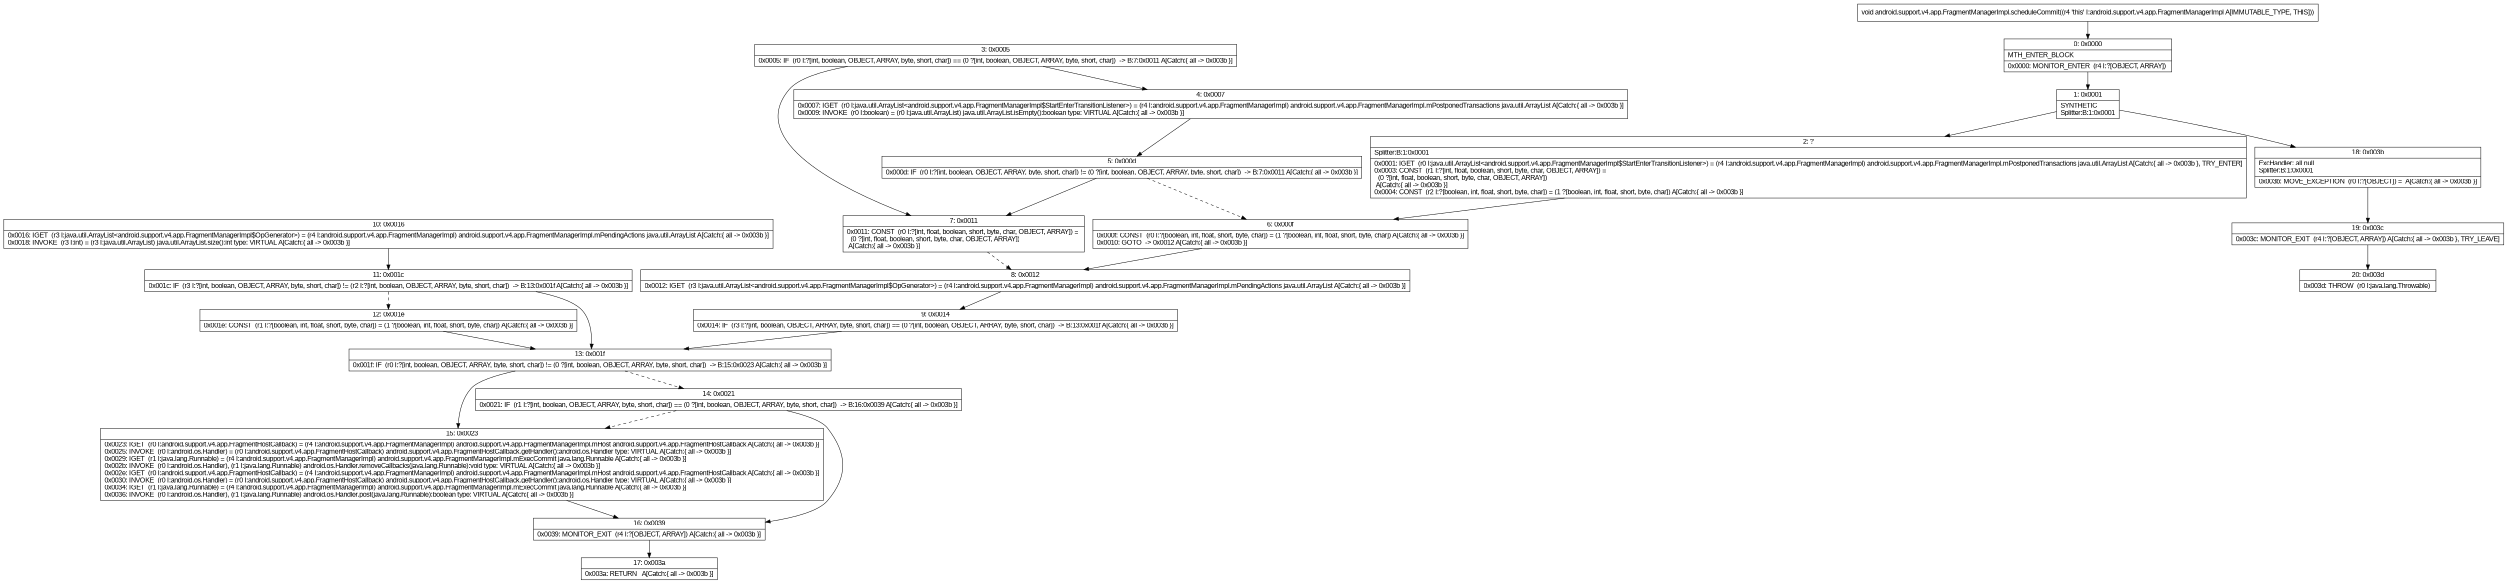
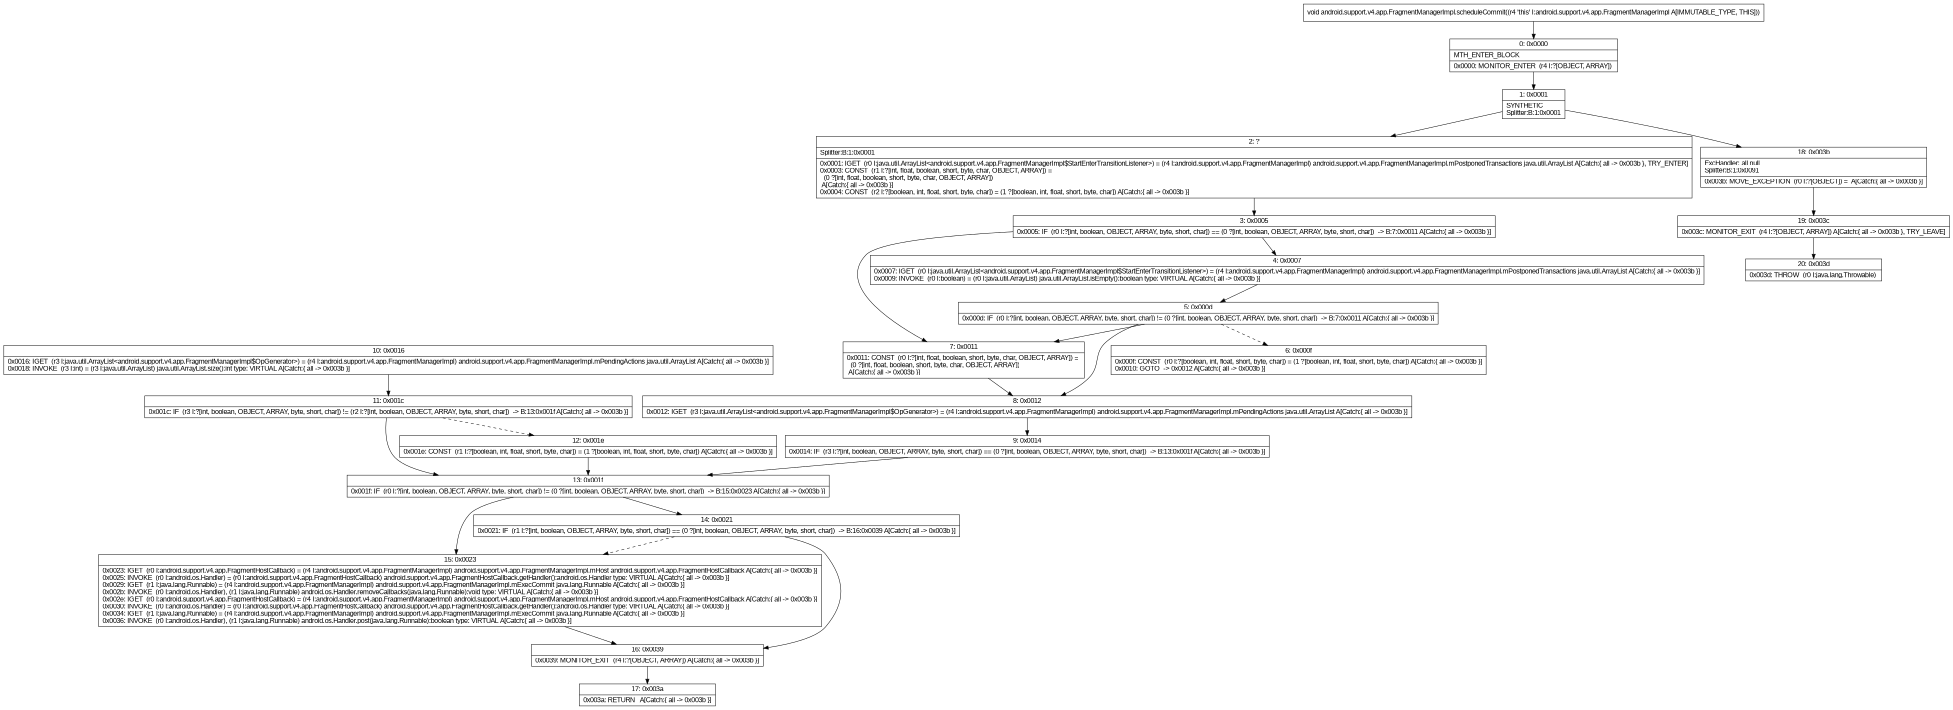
  digraph {
    fontname="Liberation Sans"
    node [fontname="Liberation Sans" shape=record]
    edge [fontname="Liberation Sans"]
    n1 [label="{0\:\ 0x0000|MTH_ENTER_BLOCK\l|0x0000: MONITOR_ENTER  (r4 I:?[OBJECT, ARRAY]) \l}"]
    n2 [label="{1\:\ 0x0001|SYNTHETIC\lSplitter:B:1:0x0001\l}"]
    n3 [label="{2\:\ ?|Splitter:B:1:0x0001\l|0x0001: IGET  (r0 I:java.util.ArrayList\<android.support.v4.app.FragmentManagerImpl$StartEnterTransitionListener\>) = (r4 I:android.support.v4.app.FragmentManagerImpl) android.support.v4.app.FragmentManagerImpl.mPostponedTransactions java.util.ArrayList A[Catch:\{ all \-\> 0x003b \}, TRY_ENTER]\l0x0003: CONST  (r1 I:?[int, float, boolean, short, byte, char, OBJECT, ARRAY]) = \l  (0 ?[int, float, boolean, short, byte, char, OBJECT, ARRAY])\l A[Catch:\{ all \-\> 0x003b \}]\l0x0004: CONST  (r2 I:?[boolean, int, float, short, byte, char]) = (1 ?[boolean, int, float, short, byte, char]) A[Catch:\{ all \-\> 0x003b \}]\l}"]
-   n4 [label="{18\:\ 0x003b|ExcHandler: all null\lSplitter:B:1:0x0001\l|0x003b: MOVE_EXCEPTION  (r0 I:?[OBJECT]) =  A[Catch:\{ all \-\> 0x003b \}]\l}"]
+   n4 [label="{18\:\ 0x003b|ExcHandler: all null\lSplitter:B:1:0x0091\l|0x003b: MOVE_EXCEPTION  (r0 I:?[OBJECT]) =  A[Catch:\{ all \-\> 0x003b \}]\l}"]
    n5 [label="{3\:\ 0x0005|0x0005: IF  (r0 I:?[int, boolean, OBJECT, ARRAY, byte, short, char]) == (0 ?[int, boolean, OBJECT, ARRAY, byte, short, char])  \-\> B:7:0x0011 A[Catch:\{ all \-\> 0x003b \}]\l}"]
    n6 [label="{19\:\ 0x003c|0x003c: MONITOR_EXIT  (r4 I:?[OBJECT, ARRAY]) A[Catch:\{ all \-\> 0x003b \}, TRY_LEAVE]\l}"]
    n7 [label="{4\:\ 0x0007|0x0007: IGET  (r0 I:java.util.ArrayList\<android.support.v4.app.FragmentManagerImpl$StartEnterTransitionListener\>) = (r4 I:android.support.v4.app.FragmentManagerImpl) android.support.v4.app.FragmentManagerImpl.mPostponedTransactions java.util.ArrayList A[Catch:\{ all \-\> 0x003b \}]\l0x0009: INVOKE  (r0 I:boolean) = (r0 I:java.util.ArrayList) java.util.ArrayList.isEmpty():boolean type: VIRTUAL A[Catch:\{ all \-\> 0x003b \}]\l}"]
    n8 [label="{7\:\ 0x0011|0x0011: CONST  (r0 I:?[int, float, boolean, short, byte, char, OBJECT, ARRAY]) = \l  (0 ?[int, float, boolean, short, byte, char, OBJECT, ARRAY])\l A[Catch:\{ all \-\> 0x003b \}]\l}"]
    n9 [label="{5\:\ 0x000d|0x000d: IF  (r0 I:?[int, boolean, OBJECT, ARRAY, byte, short, char]) != (0 ?[int, boolean, OBJECT, ARRAY, byte, short, char])  \-\> B:7:0x0011 A[Catch:\{ all \-\> 0x003b \}]\l}"]
    n10 [label="{8\:\ 0x0012|0x0012: IGET  (r3 I:java.util.ArrayList\<android.support.v4.app.FragmentManagerImpl$OpGenerator\>) = (r4 I:android.support.v4.app.FragmentManagerImpl) android.support.v4.app.FragmentManagerImpl.mPendingActions java.util.ArrayList A[Catch:\{ all \-\> 0x003b \}]\l}"]
    n11 [label="{6\:\ 0x000f|0x000f: CONST  (r0 I:?[boolean, int, float, short, byte, char]) = (1 ?[boolean, int, float, short, byte, char]) A[Catch:\{ all \-\> 0x003b \}]\l0x0010: GOTO  \-\> 0x0012 A[Catch:\{ all \-\> 0x003b \}]\l}"]
    n12 [label="{9\:\ 0x0014|0x0014: IF  (r3 I:?[int, boolean, OBJECT, ARRAY, byte, short, char]) == (0 ?[int, boolean, OBJECT, ARRAY, byte, short, char])  \-\> B:13:0x001f A[Catch:\{ all \-\> 0x003b \}]\l}"]
    n13 [label="{13\:\ 0x001f|0x001f: IF  (r0 I:?[int, boolean, OBJECT, ARRAY, byte, short, char]) != (0 ?[int, boolean, OBJECT, ARRAY, byte, short, char])  \-\> B:15:0x0023 A[Catch:\{ all \-\> 0x003b \}]\l}"]
    n14 [label="{10\:\ 0x0016|0x0016: IGET  (r3 I:java.util.ArrayList\<android.support.v4.app.FragmentManagerImpl$OpGenerator\>) = (r4 I:android.support.v4.app.FragmentManagerImpl) android.support.v4.app.FragmentManagerImpl.mPendingActions java.util.ArrayList A[Catch:\{ all \-\> 0x003b \}]\l0x0018: INVOKE  (r3 I:int) = (r3 I:java.util.ArrayList) java.util.ArrayList.size():int type: VIRTUAL A[Catch:\{ all \-\> 0x003b \}]\l}"]
    n15 [label="{11\:\ 0x001c|0x001c: IF  (r3 I:?[int, boolean, OBJECT, ARRAY, byte, short, char]) != (r2 I:?[int, boolean, OBJECT, ARRAY, byte, short, char])  \-\> B:13:0x001f A[Catch:\{ all \-\> 0x003b \}]\l}"]
    n16 [label="{14\:\ 0x0021|0x0021: IF  (r1 I:?[int, boolean, OBJECT, ARRAY, byte, short, char]) == (0 ?[int, boolean, OBJECT, ARRAY, byte, short, char])  \-\> B:16:0x0039 A[Catch:\{ all \-\> 0x003b \}]\l}"]
    n17 [label="{15\:\ 0x0023|0x0023: IGET  (r0 I:android.support.v4.app.FragmentHostCallback) = (r4 I:android.support.v4.app.FragmentManagerImpl) android.support.v4.app.FragmentManagerImpl.mHost android.support.v4.app.FragmentHostCallback A[Catch:\{ all \-\> 0x003b \}]\l0x0025: INVOKE  (r0 I:android.os.Handler) = (r0 I:android.support.v4.app.FragmentHostCallback) android.support.v4.app.FragmentHostCallback.getHandler():android.os.Handler type: VIRTUAL A[Catch:\{ all \-\> 0x003b \}]\l0x0029: IGET  (r1 I:java.lang.Runnable) = (r4 I:android.support.v4.app.FragmentManagerImpl) android.support.v4.app.FragmentManagerImpl.mExecCommit java.lang.Runnable A[Catch:\{ all \-\> 0x003b \}]\l0x002b: INVOKE  (r0 I:android.os.Handler), (r1 I:java.lang.Runnable) android.os.Handler.removeCallbacks(java.lang.Runnable):void type: VIRTUAL A[Catch:\{ all \-\> 0x003b \}]\l0x002e: IGET  (r0 I:android.support.v4.app.FragmentHostCallback) = (r4 I:android.support.v4.app.FragmentManagerImpl) android.support.v4.app.FragmentManagerImpl.mHost android.support.v4.app.FragmentHostCallback A[Catch:\{ all \-\> 0x003b \}]\l0x0030: INVOKE  (r0 I:android.os.Handler) = (r0 I:android.support.v4.app.FragmentHostCallback) android.support.v4.app.FragmentHostCallback.getHandler():android.os.Handler type: VIRTUAL A[Catch:\{ all \-\> 0x003b \}]\l0x0034: IGET  (r1 I:java.lang.Runnable) = (r4 I:android.support.v4.app.FragmentManagerImpl) android.support.v4.app.FragmentManagerImpl.mExecCommit java.lang.Runnable A[Catch:\{ all \-\> 0x003b \}]\l0x0036: INVOKE  (r0 I:android.os.Handler), (r1 I:java.lang.Runnable) android.os.Handler.post(java.lang.Runnable):boolean type: VIRTUAL A[Catch:\{ all \-\> 0x003b \}]\l}"]
    n18 [label="{12\:\ 0x001e|0x001e: CONST  (r1 I:?[boolean, int, float, short, byte, char]) = (1 ?[boolean, int, float, short, byte, char]) A[Catch:\{ all \-\> 0x003b \}]\l}"]
    n19 [label="{16\:\ 0x0039|0x0039: MONITOR_EXIT  (r4 I:?[OBJECT, ARRAY]) A[Catch:\{ all \-\> 0x003b \}]\l}"]
    n20 [label="{17\:\ 0x003a|0x003a: RETURN   A[Catch:\{ all \-\> 0x003b \}]\l}"]
    n21 [label="{20\:\ 0x003d|0x003d: THROW  (r0 I:java.lang.Throwable) \l}"]
    n22 [label="{void android.support.v4.app.FragmentManagerImpl.scheduleCommit((r4 'this' I:android.support.v4.app.FragmentManagerImpl A[IMMUTABLE_TYPE, THIS])) }"]
    n1 -> n2
    n2 -> n3
    n2 -> n4
-   n3 -> n11
+   n3 -> n5
    n4 -> n6
    n5 -> n7 [style=solid]
    n5 -> n8
    n6 -> n21
    n7 -> n9
-   n8 -> n10 [style=dashed]
+   n8 -> n10
    n9 -> n8
    n9 -> n11 [style=dashed]
    n10 -> n12
-   n11 -> n10
+   n9 -> n10
    n12 -> n13
-   n13 -> n16 [style=dashed]
+   n13 -> n16 [style=solid]
    n13 -> n17
    n14 -> n15
    n15 -> n13
    n15 -> n18 [style=dashed]
    n16 -> n17 [style=dashed]
    n16 -> n19
    n17 -> n19
    n18 -> n13
    n19 -> n20
    n22 -> n1
  }
